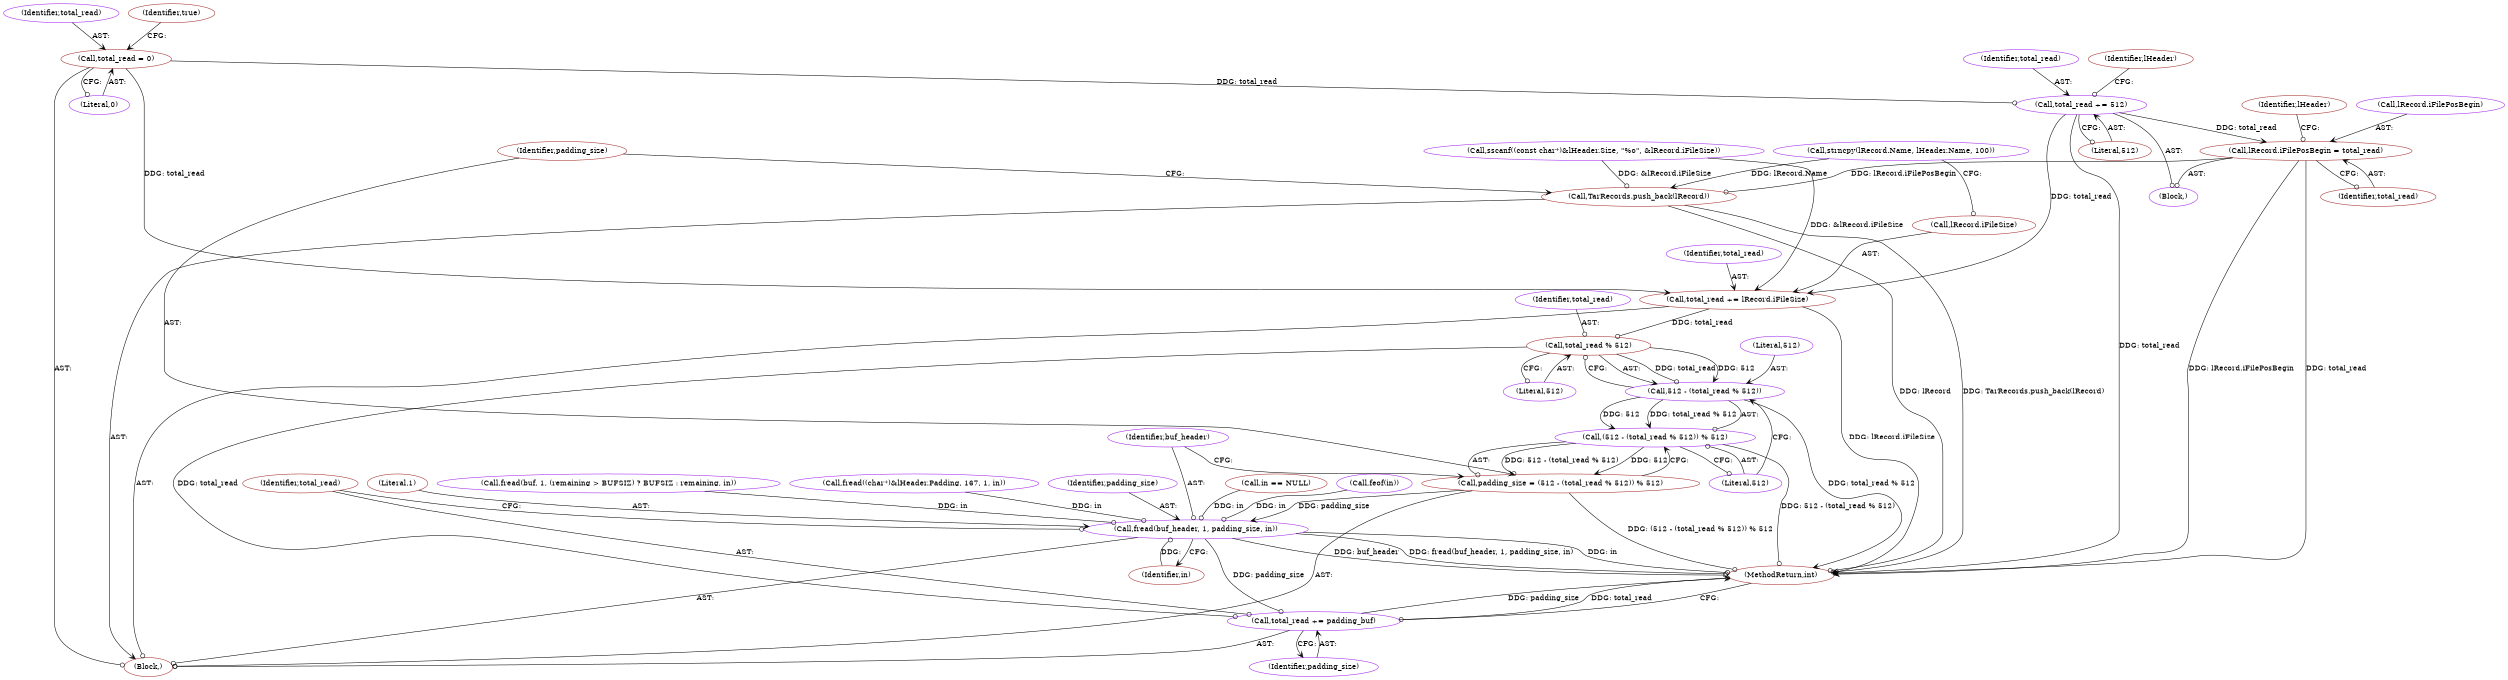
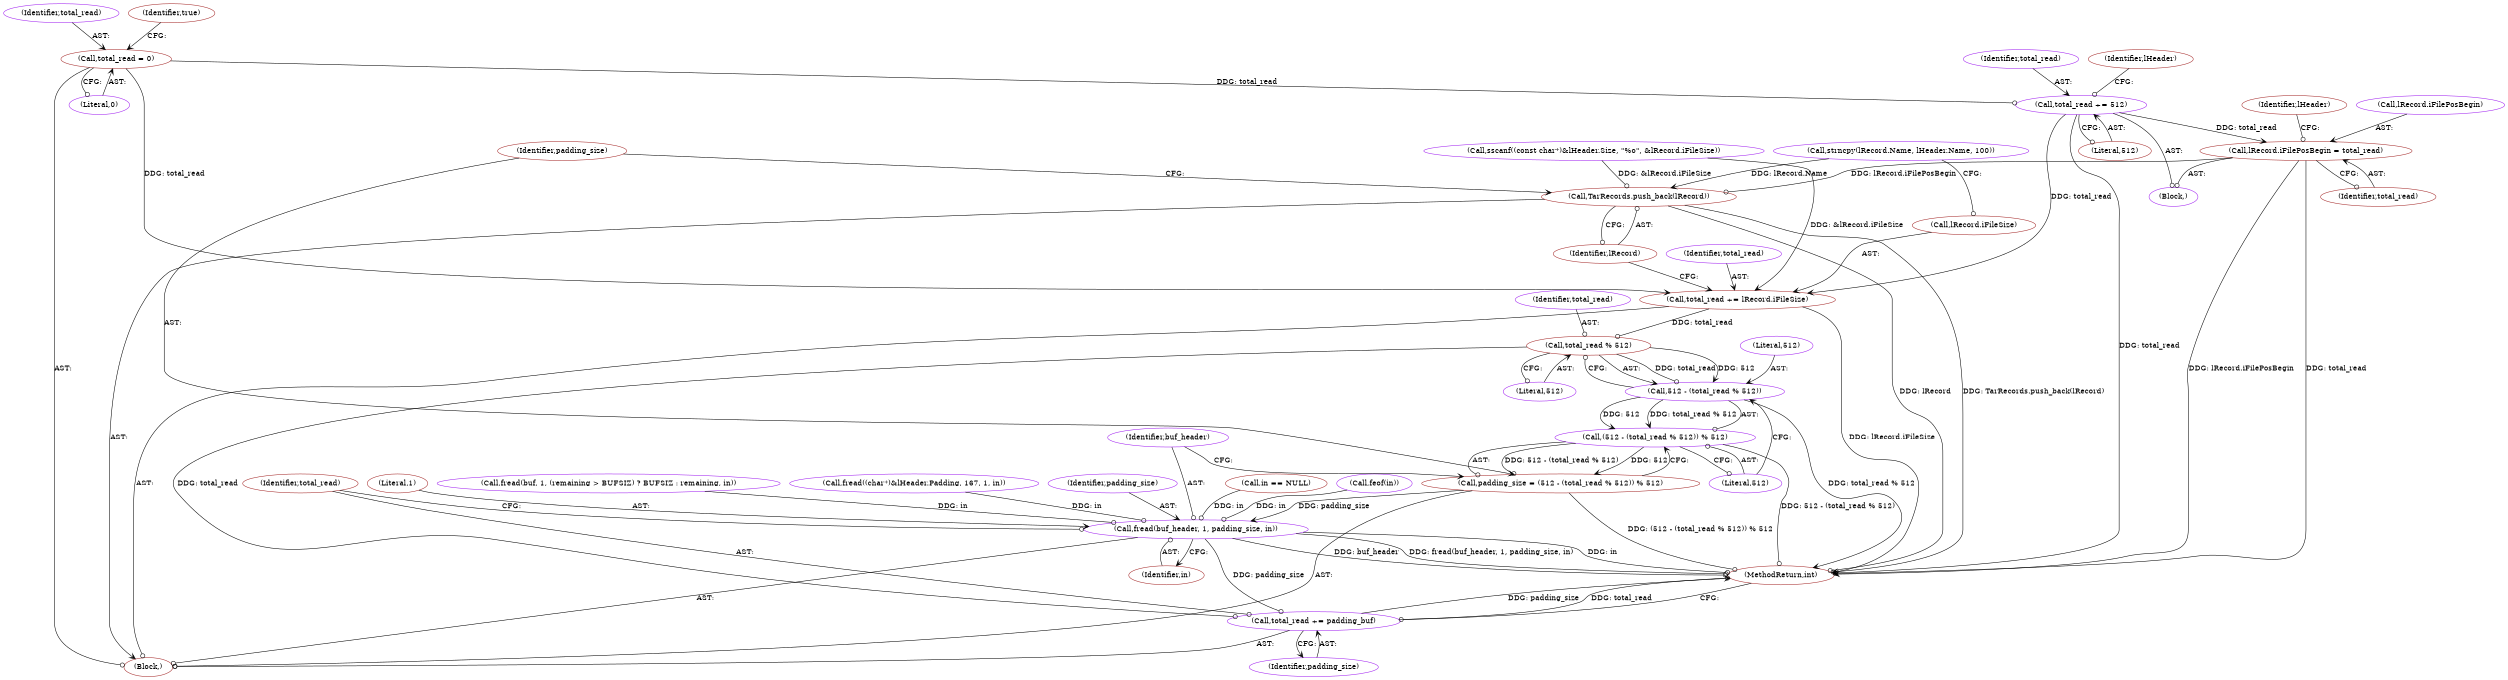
  digraph {
    node [color=purple]
    edge [arrowhead=odot]
    n1 [label="(Call,total_read += 512)"]
    n2 [color=brown label="(Call,lRecord.iFilePosBegin = total_read)"]
    n3 [color=brown label="(Call,total_read += lRecord.iFileSize)"]
    n4 [label="(Block,)"]
    n5 [color=brown label="(MethodReturn,int)"]
    n6 [color=brown label="(Literal,512)"]
    n7 [color=brown label="(Call,TarRecords.push_back(lRecord))"]
    n8 [color=brown label="(Identifier,total_read)"]
    n9 [color=brown label="(Block,)"]
    n10 [color=brown label="(Call,total_read % 512)"]
    n11 [label="(Call,total_read += padding_buf)"]
    n12 [color=brown label="(Call,total_read = 0)"]
    n13 [label="(Literal,0)"]
+   n14 [color=brown label="(Identifier,lRecord)"]
    n15 [label="(Call,512 - (total_read % 512))"]
    n16 [label="(Literal,512)"]
    n17 [color=brown label="(Call,lRecord.iFileSize)"]
    n18 [label="(Call,(512 - (total_read % 512)) % 512)"]
    n19 [label="(Identifier,padding_size)"]
    n20 [color=brown label="(Call,padding_size = (512 - (total_read % 512)) % 512)"]
    n21 [label="(Literal,512)"]
    n22 [label="(Call,fread(buf_header, 1, padding_size, in))"]
    n23 [color=brown label="(Identifier,in)"]
    n24 [color=brown label="(Identifier,padding_size)"]
    n25 [label="(Call,strncpy(lRecord.Name, lHeader.Name, 100))"]
    n26 [color=brown label="(Identifier,lHeader)"]
    n27 [label="(Call,lRecord.iFilePosBegin)"]
    n28 [label="(Identifier,total_read)"]
    n29 [color=brown label="(Identifier,true)"]
    n30 [label="(Call,feof(in))"]
    n31 [label="(Identifier,total_read)"]
    n32 [color=brown label="(Literal,1)"]
    n33 [color=brown label="(Identifier,total_read)"]
    n34 [label="(Call,fread(buf, 1, (remaining > BUFSIZ) ? BUFSIZ : remaining, in))"]
    n35 [label="(Call,sscanf((const char*)&lHeader.Size, \"%o\", &lRecord.iFileSize))"]
    n36 [label="(Identifier,total_read)"]
    n37 [label="(Call,fread((char*)&lHeader.Padding, 167, 1, in))"]
    n38 [label="(Identifier,padding_size)"]
    n39 [label="(Identifier,total_read)"]
    n40 [color=brown label="(Call,in == NULL)"]
    n41 [label="(Literal,512)"]
    n42 [label="(Identifier,buf_header)"]
    n43 [color=brown label="(Identifier,lHeader)"]
    n1 -> n2 [arrowhead=vee label="DDG: total_read"]
    n1 -> n3 [arrowhead=vee label="DDG: total_read"]
    n1 -> n4 [label="AST: "]
    n1 -> n5 [arrowhead=vee label="DDG: total_read"]
    n1 -> n6 [label="CFG: "]
    n2 -> n4 [label="AST: "]
    n2 -> n5 [label="DDG: total_read"]
    n2 -> n5 [arrowhead=vee label="DDG: lRecord.iFilePosBegin"]
    n2 -> n7 [label="DDG: lRecord.iFilePosBegin"]
    n2 -> n8 [label="CFG: "]
    n3 -> n5 [arrowhead=vee label="DDG: lRecord.iFileSize"]
    n3 -> n9 [label="AST: "]
    n3 -> n10 [label="DDG: total_read"]
    n5 -> n11 [label="CFG: "]
    n6 -> n1 [arrowhead=vee label="AST: "]
    n7 -> n5 [label="DDG: lRecord"]
    n7 -> n5 [label="DDG: TarRecords.push_back(lRecord)"]
    n7 -> n9 [arrowhead=vee label="AST: "]
+   n7 -> n14 [label="CFG: "]
    n8 -> n2 [arrowhead=vee label="AST: "]
    n10 -> n11 [label="DDG: total_read"]
    n10 -> n15 [arrowhead=vee label="AST: "]
    n10 -> n15 [label="DDG: total_read"]
    n10 -> n15 [arrowhead=vee label="DDG: 512"]
    n10 -> n16 [label="CFG: "]
    n11 -> n5 [arrowhead=vee label="DDG: padding_size"]
    n11 -> n5 [label="DDG: total_read"]
    n11 -> n9 [label="AST: "]
    n11 -> n19 [arrowhead=vee label="CFG: "]
    n12 -> n1 [label="DDG: total_read"]
    n12 -> n3 [arrowhead=vee label="DDG: total_read"]
    n12 -> n9 [label="AST: "]
    n12 -> n13 [label="CFG: "]
    n13 -> n12 [arrowhead=vee label="AST: "]
+   n14 -> n3 [arrowhead=vee label="CFG: "]
+   n14 -> n7 [label="AST: "]
    n15 -> n5 [arrowhead=vee label="DDG: total_read % 512"]
    n15 -> n10 [label="CFG: "]
    n15 -> n18 [label="AST: "]
    n15 -> n18 [arrowhead=vee label="DDG: 512"]
    n15 -> n18 [arrowhead=vee label="DDG: total_read % 512"]
    n16 -> n10 [arrowhead=vee label="AST: "]
    n17 -> n3 [arrowhead=vee label="AST: "]
    n18 -> n5 [label="DDG: 512 - (total_read % 512)"]
    n18 -> n20 [label="AST: "]
    n18 -> n20 [label="DDG: 512 - (total_read % 512)"]
    n18 -> n20 [arrowhead=vee label="DDG: 512"]
    n18 -> n21 [label="CFG: "]
    n19 -> n11 [arrowhead=vee label="AST: "]
    n20 -> n5 [label="DDG: (512 - (total_read % 512)) % 512"]
    n20 -> n9 [label="AST: "]
    n20 -> n18 [arrowhead=vee label="CFG: "]
    n20 -> n22 [arrowhead=vee label="DDG: padding_size"]
    n21 -> n15 [arrowhead=vee label="CFG: "]
    n21 -> n18 [label="AST: "]
    n22 -> n5 [label="DDG: in"]
    n22 -> n5 [label="DDG: buf_header"]
    n22 -> n5 [label="DDG: fread(buf_header, 1, padding_size, in)"]
    n22 -> n9 [label="AST: "]
    n22 -> n11 [label="DDG: padding_size"]
    n22 -> n23 [arrowhead=vee label="CFG: "]
-   n23 -> n22 [label="DDG: "]
+   n23 -> n22 [label="AST: "]
    n24 -> n7 [arrowhead=vee label="CFG: "]
    n24 -> n20 [arrowhead=vee label="AST: "]
    n25 -> n7 [arrowhead=vee label="DDG: lRecord.Name"]
    n25 -> n17 [label="CFG: "]
    n26 -> n2 [label="CFG: "]
    n27 -> n2 [arrowhead=vee label="AST: "]
    n28 -> n12 [arrowhead=vee label="AST: "]
    n29 -> n12 [arrowhead=vee label="CFG: "]
    n30 -> n22 [label="DDG: in"]
    n31 -> n10 [label="AST: "]
    n32 -> n22 [arrowhead=vee label="AST: "]
    n33 -> n11 [label="AST: "]
    n33 -> n22 [label="CFG: "]
    n34 -> n22 [label="DDG: in"]
    n35 -> n3 [arrowhead=vee label="DDG: &lRecord.iFileSize"]
    n35 -> n7 [label="DDG: &lRecord.iFileSize"]
    n36 -> n1 [arrowhead=vee label="AST: "]
    n37 -> n22 [label="DDG: in"]
    n38 -> n22 [arrowhead=vee label="AST: "]
    n39 -> n3 [arrowhead=vee label="AST: "]
    n40 -> n22 [label="DDG: in"]
    n41 -> n15 [arrowhead=vee label="AST: "]
    n42 -> n20 [arrowhead=vee label="CFG: "]
    n42 -> n22 [label="AST: "]
    n43 -> n1 [label="CFG: "]
  }
